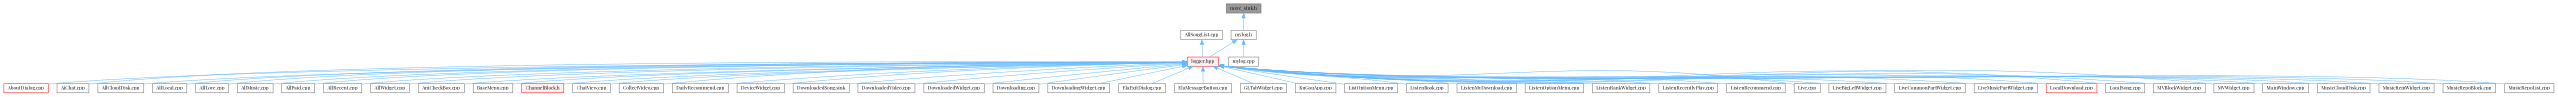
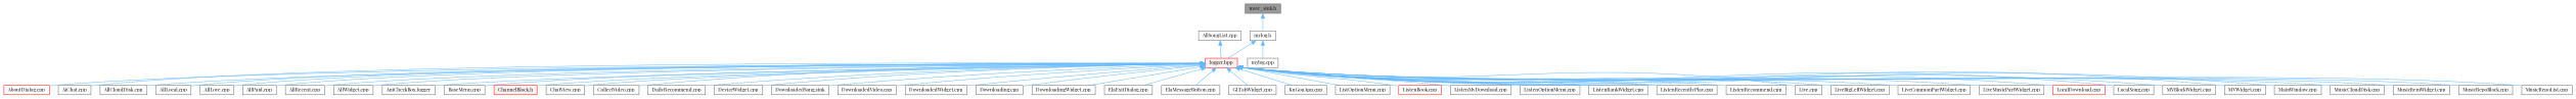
  digraph {
    fontname="Playfair Display"
    node [color=grey40 fillcolor=white fontname="Playfair Display" fontsize=10 shape=box style=filled]
    edge [color=steelblue1 dir=back fontname="Playfair Display" fontsize=10 labelfontname=Helvetica labelfontsize=10 style=solid]
    n1 [color=gray40 fillcolor=grey60 fontcolor=black height=0.2 label="msvc_sink.h" width=0.4]
    n2 [height=0.2 label="mylog.h" width=0.4]
    n3 [color=red fillcolor="#FFF0F0" height=0.2 label="logger.hpp" width=0.4]
    n4 [height=0.2 label="mylog.cpp" width=0.4]
    n5 [color=red height=0.2 label="AboutDialog.cpp" width=0.4]
    n6 [height=0.2 label="AiChat.cpp" width=0.4]
    n7 [height=0.2 label="AllCloudDisk.cpp" width=0.4]
    n8 [height=0.2 label="AllLocal.cpp" width=0.4]
    n9 [height=0.2 label="AllLove.cpp" width=0.4]
-   n10 [height=0.2 label="AllMusic.cpp" width=0.4]
    n11 [height=0.2 label="AllPaid.cpp" width=0.4]
    n12 [height=0.2 label="AllRecent.cpp" width=0.4]
    n13 [height=0.2 label="AllWidget.cpp" width=0.4]
-   n14 [height=0.2 label="AniCheckBox.cpp" width=0.4]
+   n14 [height=0.2 label="AniCheckBox.logger" width=0.4]
    n15 [height=0.2 label="BaseMenu.cpp" width=0.4]
    n16 [color=red fillcolor="#FFF0F0" height=0.2 label="ChannelBlock.h" width=0.4]
    n17 [height=0.2 label="ChatView.cpp" width=0.4]
    n18 [height=0.2 label="CollectVideo.cpp" width=0.4]
    n19 [height=0.2 label="DailyRecommend.cpp" width=0.4]
    n20 [height=0.2 label="DeviceWidget.cpp" width=0.4]
    n21 [height=0.2 label="DownloadedSong.sink" width=0.4]
    n22 [height=0.2 label="DownloadedVideo.cpp" width=0.4]
    n23 [height=0.2 label="DownloadedWidget.cpp" width=0.4]
    n24 [height=0.2 label="Downloading.cpp" width=0.4]
    n25 [height=0.2 label="DownloadingWidget.cpp" width=0.4]
    n26 [height=0.2 label="ElaExitDialog.cpp" width=0.4]
    n27 [height=0.2 label="ElaMessageButton.cpp" width=0.4]
    n28 [height=0.2 label="GLTabWidget.cpp" width=0.4]
    n29 [height=0.2 label="KuGouApp.cpp" width=0.4]
    n30 [height=0.2 label="ListOptionMenu.cpp" width=0.4]
-   n31 [height=0.2 label="ListenBook.cpp" width=0.4]
+   n31 [color=red height=0.2 label="ListenBook.cpp" width=0.4]
    n32 [height=0.2 label="ListenMyDownload.cpp" width=0.4]
    n33 [height=0.2 label="ListenOptionMenu.cpp" width=0.4]
    n34 [height=0.2 label="ListenRankWidget.cpp" width=0.4]
    n35 [height=0.2 label="ListenRecentlyPlay.cpp" width=0.4]
    n36 [height=0.2 label="ListenRecommend.cpp" width=0.4]
    n37 [height=0.2 label="Live.cpp" width=0.4]
    n38 [height=0.2 label="LiveBigLeftWidget.cpp" width=0.4]
    n39 [height=0.2 label="LiveCommonPartWidget.cpp" width=0.4]
    n40 [height=0.2 label="LiveMusicPartWidget.cpp" width=0.4]
    n41 [color=red height=0.2 label="LocalDownload.cpp" width=0.4]
    n42 [height=0.2 label="LocalSong.cpp" width=0.4]
    n43 [height=0.2 label="MVBlockWidget.cpp" width=0.4]
    n44 [height=0.2 label="MVWidget.cpp" width=0.4]
    n45 [height=0.2 label="MainWindow.cpp" width=0.4]
    n46 [height=0.2 label="MusicCloudDisk.cpp" width=0.4]
    n47 [height=0.2 label="MusicItemWidget.cpp" width=0.4]
    n48 [height=0.2 label="MusicRepoBlock.cpp" width=0.4]
    n49 [height=0.2 label="MusicRepoList.cpp" width=0.4]
    n50 [height=0.2 label="AllSongList.cpp" width=0.4]
    n1 -> n2
    n2 -> n3
    n2 -> n4
    n3 -> n5
    n3 -> n6
    n3 -> n7
    n3 -> n8
    n3 -> n9
-   n3 -> n10
    n3 -> n11
    n3 -> n12
    n3 -> n13
    n3 -> n14
    n3 -> n15
    n3 -> n16
    n3 -> n17
    n3 -> n18
    n3 -> n19
    n3 -> n20
    n3 -> n21
    n3 -> n22
    n3 -> n23
    n3 -> n24
    n3 -> n25
    n3 -> n26
    n3 -> n27
    n3 -> n28
    n3 -> n29
    n3 -> n30
    n3 -> n31
    n3 -> n32
    n3 -> n33
    n3 -> n34
    n3 -> n35
    n3 -> n36
    n3 -> n37
    n3 -> n38
    n3 -> n39
    n3 -> n40
    n3 -> n41
    n3 -> n42
    n3 -> n43
    n3 -> n44
    n3 -> n45
    n3 -> n46
    n3 -> n47
    n3 -> n48
    n3 -> n49
    n50 -> n3
  }
